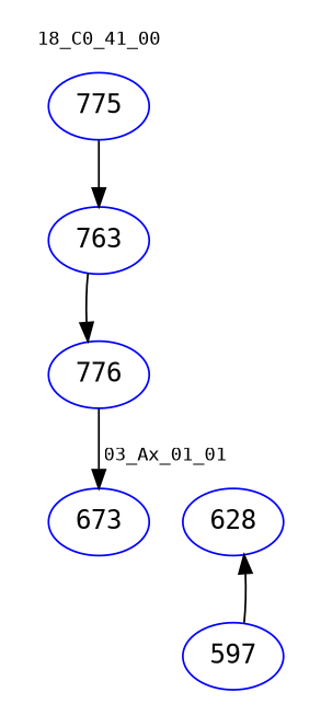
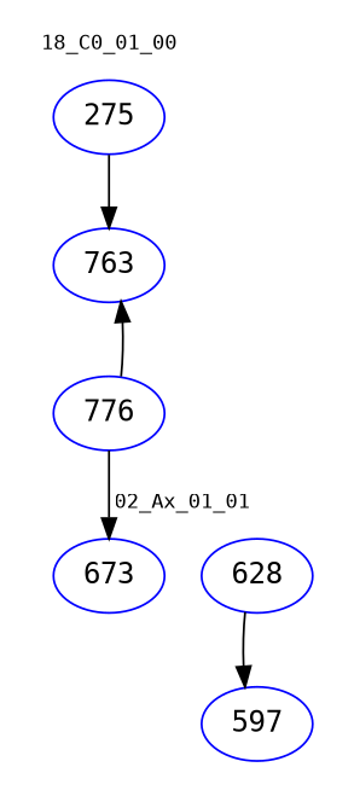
  digraph {
    fontname="DejaVu Sans Mono"
    node [color=blue fontname="DejaVu Sans Mono"]
    edge [color=black fontname="DejaVu Sans Mono"]
    n1 [label=628]
    n2 [label=673]
    n3 [label=597]
    n4 [label=763]
    n5 [label=776]
-   n6 [label=775]
+   n6 [label=275]
    subgraph cluster_1 {
      color=white
      fontsize=10
-     label="03_Ax_01_01"
+     label="02_Ax_01_01"
      n1
      n2
      n3
    }
    subgraph cluster_2 {
      color=white
      fontsize=10
-     label="18_C0_41_00"
+     label="18_C0_01_00"
      n4
      n5
      n6
    }
-   n3 -> n1
-   n4 -> n5
+   n1 -> n3
+   n5 -> n4
    n5 -> n2
    n6 -> n4
  }
